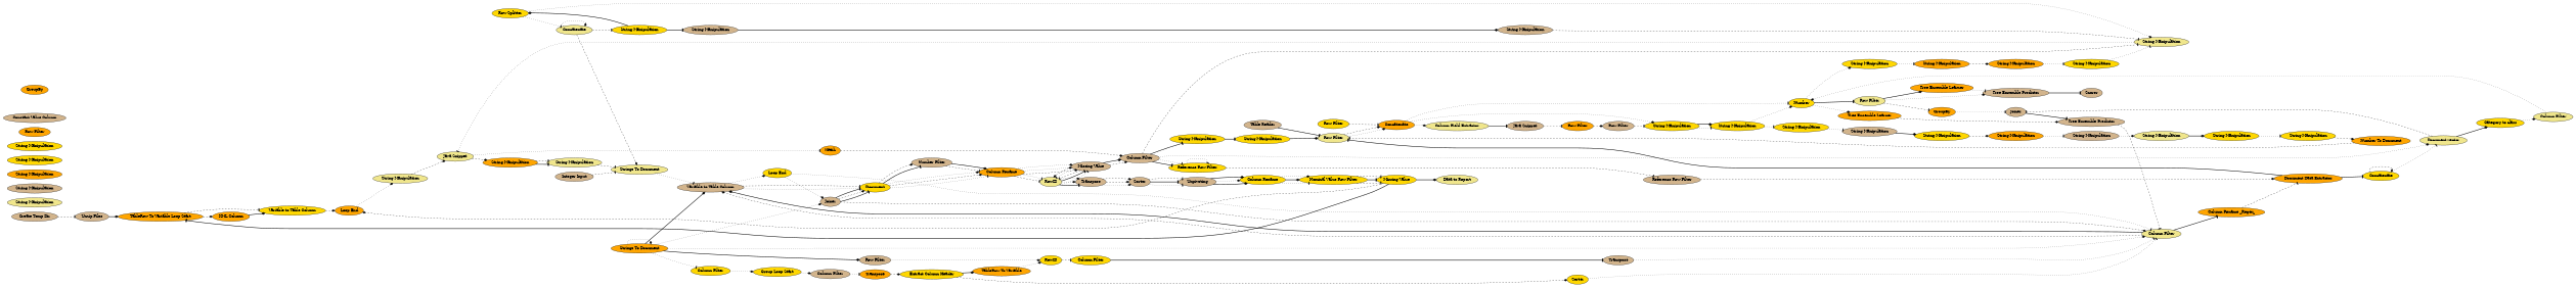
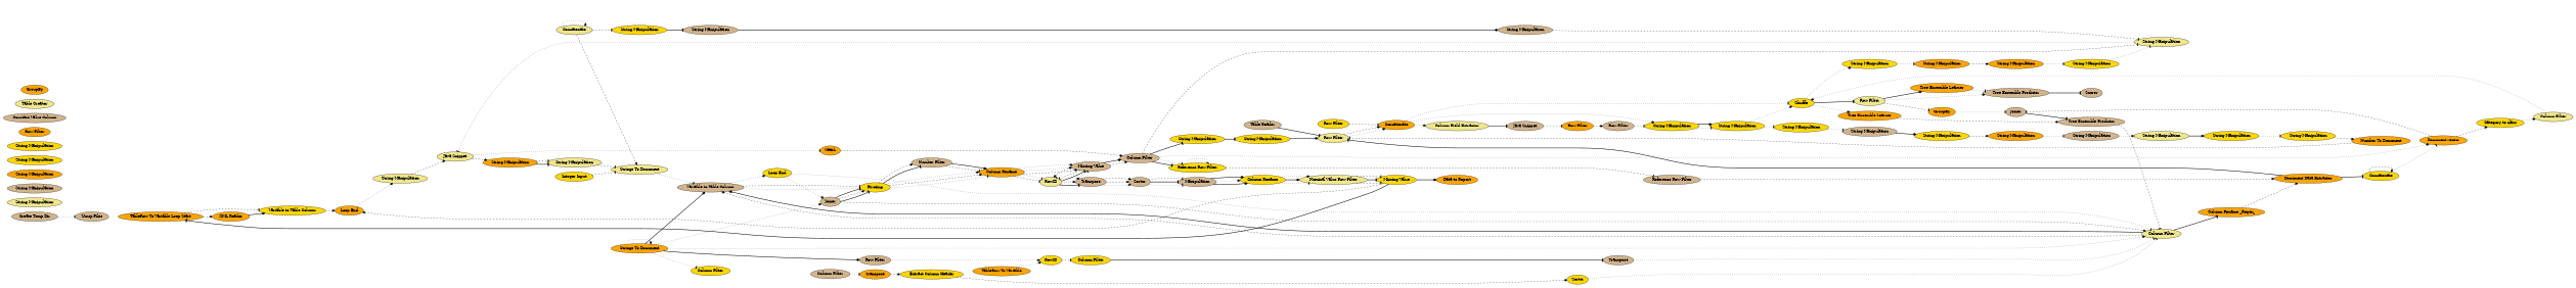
  digraph {
    rankdir=LR
    node [fillcolor=gold style=filled]
    edge [arrowhead=diamond style=dotted]
    n1 [fillcolor=orange label="TableRow To Variable Loop Start"]
-   n2 [fillcolor=orange label="XML Column"]
+   n2 [fillcolor=orange label="XML Reader"]
    n3 [label="Variable to Table Column"]
    n4 [fillcolor=orange label="Loop End"]
-   n5 [fillcolor=khaki label="Data to Report"]
+   n5 [fillcolor=orange label="Data to Report"]
    n6 [fillcolor=khaki label="String Manipulation"]
    n7 [fillcolor=khaki label="Java Snippet"]
    n8 [fillcolor=khaki label="Row Filter"]
    n9 [fillcolor=orange label=GroupBy]
    n10 [fillcolor=orange label="Tree Ensemble Learner"]
    n11 [fillcolor=tan label="Tree Ensemble Predictor"]
    n12 [fillcolor=tan label=Joiner]
    n13 [fillcolor=tan label=Scorer]
    n14 [fillcolor=khaki label="String Manipulation"]
-   n15 [label="Row Splitter"]
    n16 [fillcolor=khaki label=Concatenate]
    n17 [fillcolor=khaki label="String Manipulation"]
    n18 [label="String Manipulation"]
    n19 [fillcolor=khaki label="Strings To Document"]
    n20 [fillcolor=tan label="String Manipulation"]
    n21 [fillcolor=tan label="Variable to Table Column"]
    n22 [fillcolor=orange label="String Manipulation"]
    n23 [fillcolor=orange label=XPath]
    n24 [fillcolor=khaki label="String Manipulation"]
    n25 [fillcolor=tan label="Column Filter"]
    n26 [fillcolor=tan label="String Manipulation"]
    n27 [label="String Manipulation"]
    n28 [fillcolor=khaki label="Row Filter"]
    n29 [fillcolor=orange label=Concatenate]
    n30 [label="String Manipulation"]
-   n31 [label=Number]
+   n31 [label=Shuffle]
    n32 [label="String Manipulation"]
    n33 [fillcolor=khaki label="Column Field Extractor"]
    n34 [label="String Manipulation"]
    n35 [fillcolor=orange label="Tree Ensemble Learner"]
    n36 [label="String Manipulation"]
    n37 [fillcolor=tan label="Java Snippet"]
    n38 [fillcolor=tan label="String Manipulation"]
    n39 [fillcolor=orange label="String Manipulation"]
    n40 [fillcolor=tan label="Tree Ensemble Predictor"]
    n41 [fillcolor=orange label="String Manipulation"]
    n42 [label="String Manipulation"]
    n43 [fillcolor=orange label="String Manipulation"]
    n44 [label="String Manipulation"]
    n45 [label="String Manipulation"]
    n46 [label="String Manipulation"]
    n47 [fillcolor=tan label="String Manipulation"]
-   n48 [fillcolor=khaki label="Document vector"]
+   n48 [fillcolor=orange label="Document vector"]
    n49 [label="Reference Row Filter"]
    n50 [label="Category to class"]
    n51 [fillcolor=tan label="Reference Row Filter"]
-   n52 [label=Document]
+   n52 [label=Pivoting]
    n53 [label="Loop End"]
-   n54 [fillcolor=tan label="Integer Input"]
+   n54 [label="Integer Input"]
    n55 [fillcolor=tan label="Number Filter"]
    n56 [fillcolor=orange label="Column Rename"]
    n57 [fillcolor=tan label=Joiner]
    n58 [fillcolor=khaki label="Column Filter"]
    n59 [fillcolor=khaki label=RowID]
    n60 [fillcolor=tan label="Missing Value"]
    n61 [fillcolor=tan label=Transpose]
    n62 [fillcolor=tan label=Sorter]
    n63 [fillcolor=orange label="Row Filter"]
    n64 [fillcolor=orange label="Column Rename _Regex_"]
    n65 [fillcolor=khaki label="Column Filter"]
    n66 [fillcolor=orange label="Document Data Extractor"]
    n67 [label=Concatenate]
    n68 [fillcolor=tan label="Constant Value Column"]
-   n69 [label="Group Loop Start"]
    n70 [fillcolor=tan label="Column Filter"]
    n71 [fillcolor=orange label=Transpose]
    n72 [label="Column Filter"]
    n73 [label="Extract Column Header"]
    n74 [label=Sorter]
    n75 [fillcolor=orange label="TableRow To Variable"]
    n76 [label=RowID]
    n77 [fillcolor=tan label="Row Filter"]
    n78 [label="Column Filter"]
    n79 [fillcolor=tan label=Transpose]
+   n80 [fillcolor=khaki label="Table Creator"]
    n81 [fillcolor=orange label=GroupBy]
-   n82 [fillcolor=tan label=Unpivoting]
+   n82 [fillcolor=tan label=Manipulation]
    n83 [label="Column Rename"]
-   n84 [label="Nominal Value Row Filter"]
+   n84 [fillcolor=khaki label="Nominal Value Row Filter"]
    n85 [label="Missing Value"]
    n86 [label="Row Filter"]
    n87 [label="String Manipulation"]
    n88 [fillcolor=orange label="String Manipulation"]
    n89 [fillcolor=tan label="String Manipulation"]
    n90 [fillcolor=khaki label="String Manipulation"]
    n91 [label="String Manipulation"]
    n92 [label="String Manipulation"]
    n93 [fillcolor=orange label="Number To Document"]
    n94 [fillcolor=orange label="Strings To Document"]
    n95 [fillcolor=orange label="Row Filter"]
    n96 [fillcolor=tan label="Row Filter"]
    n97 [fillcolor=tan label="Create Temp Dir"]
    n98 [fillcolor=tan label="Unzip Files"]
    n99 [fillcolor=tan label="Table Reader"]
    n1 -> n2 [style=dashed]
    n1 -> n3 [arrowhead=tee style=dashed]
    n2 -> n3 [style=bold]
    n3 -> n4 [style=dashed]
    n4 -> n6
    n6 -> n7 [style=dashed]
    n7 -> n22 [style=dashed]
    n7 -> n23 [arrowhead=tee]
    n8 -> n9 [arrowhead=tee style=dashed]
    n8 -> n10 [style=bold]
    n8 -> n11
    n9 -> n12 [arrowhead=tee]
    n10 -> n11 [arrowhead=tee]
    n11 -> n13 [arrowhead=tee style=bold]
    n12 -> n40 [arrowhead=tee style=bold]
-   n15 -> n16 [arrowhead=tee]
-   n15 -> n17
    n16 -> n16
    n16 -> n18 [arrowhead=tee style=dashed]
    n16 -> n19 [style=dashed]
    n17 -> n7 [arrowhead=tee]
-   n18 -> n15 [style=bold]
    n18 -> n20 [arrowhead=tee style=bold]
    n19 -> n21 [arrowhead=tee]
    n20 -> n38 [style=bold]
    n21 -> n52 [arrowhead=tee]
    n21 -> n52 [arrowhead=tee style=dashed]
    n21 -> n53
    n22 -> n24 [arrowhead=tee style=bold]
    n22 -> n24 [arrowhead=tee style=dashed]
    n23 -> n25 [style=dashed]
    n24 -> n19 [arrowhead=tee style=dashed]
    n25 -> n17 [arrowhead=tee style=dashed]
    n25 -> n30 [arrowhead=tee style=bold]
    n25 -> n48
    n25 -> n49 [arrowhead=tee style=bold]
    n25 -> n49 [arrowhead=tee]
    n27 -> n28 [style=bold]
    n28 -> n29
    n28 -> n29 [style=dashed]
    n29 -> n31 [arrowhead=tee]
    n29 -> n32
    n29 -> n33
    n30 -> n27 [arrowhead=tee style=bold]
    n31 -> n8 [arrowhead=tee style=bold]
    n31 -> n34
    n31 -> n35
    n32 -> n36 [arrowhead=tee]
    n32 -> n36 [style=bold]
    n33 -> n37 [arrowhead=tee style=bold]
    n34 -> n39 [arrowhead=tee]
    n35 -> n40 [style=dashed]
    n36 -> n31
    n36 -> n46 [arrowhead=tee]
    n37 -> n95 [arrowhead=tee style=dashed]
    n38 -> n17 [arrowhead=tee style=dashed]
    n39 -> n41 [style=dashed]
    n40 -> n58 [arrowhead=tee style=dashed]
    n41 -> n42 [arrowhead=tee]
    n42 -> n17 [arrowhead=tee]
    n46 -> n47 [arrowhead=tee]
    n47 -> n87 [style=bold]
    n48 -> n12 [arrowhead=tee style=dashed]
-   n48 -> n50 [style=bold]
+   n48 -> n50 [style=dashed]
    n49 -> n49 [arrowhead=tee]
    n49 -> n51 [arrowhead=tee style=dashed]
    n50 -> n65
    n51 -> n66 [style=dashed]
    n52 -> n55 [arrowhead=tee style=bold]
    n52 -> n55 [style=dashed]
    n52 -> n56 [arrowhead=tee]
    n52 -> n56 [style=dashed]
    n52 -> n56
    n53 -> n57
    n53 -> n58 [arrowhead=tee]
    n54 -> n19 [arrowhead=tee style=dashed]
    n55 -> n56 [arrowhead=tee style=dashed]
    n55 -> n56 [style=bold]
    n56 -> n59 [arrowhead=tee style=dashed]
    n56 -> n59 [arrowhead=tee]
    n56 -> n60 [style=dashed]
    n56 -> n60
    n56 -> n60
    n57 -> n52 [arrowhead=tee style=bold]
    n57 -> n52 [style=dashed]
    n57 -> n52 [arrowhead=tee style=bold]
    n57 -> n58 [style=dashed]
    n58 -> n21 [style=dashed]
    n58 -> n21 [style=bold]
    n58 -> n64 [arrowhead=tee style=bold]
    n59 -> n60 [arrowhead=tee]
    n59 -> n60 [arrowhead=tee style=bold]
    n59 -> n61 [arrowhead=tee style=bold]
    n59 -> n61
    n59 -> n61
    n60 -> n25 [style=dashed]
    n60 -> n25 [style=bold]
    n60 -> n59 [arrowhead=tee style=dashed]
    n60 -> n59 [arrowhead=tee]
    n60 -> n59 [style=dashed]
    n61 -> n62
    n61 -> n62 [style=dashed]
    n61 -> n62 [style=dashed]
    n62 -> n82 [arrowhead=tee]
    n62 -> n82 [arrowhead=tee style=bold]
    n62 -> n82 [arrowhead=tee style=dashed]
-   n64 -> n66 [arrowhead=tee style=dashed]
+   n64 -> n66 [style=dashed]
    n65 -> n31
    n66 -> n28 [arrowhead=tee style=bold]
    n66 -> n67 [arrowhead=tee style=bold]
    n67 -> n48 [arrowhead=tee]
    n67 -> n67 [style=dashed]
-   n69 -> n70
    n70 -> n71 [arrowhead=tee]
    n71 -> n73 [style=dashed]
-   n72 -> n69
    n73 -> n74 [style=dashed]
-   n73 -> n75 [style=bold]
    n74 -> n58 [arrowhead=tee]
    n75 -> n76
    n76 -> n78 [arrowhead=tee style=dashed]
    n77 -> n76
    n78 -> n79 [arrowhead=tee style=bold]
    n79 -> n58 [arrowhead=tee]
    n82 -> n83 [style=bold]
    n82 -> n83
    n82 -> n83 [style=bold]
    n83 -> n84 [arrowhead=tee]
    n83 -> n84 [style=bold]
    n83 -> n84
    n84 -> n85 [arrowhead=tee style=dashed]
    n84 -> n85 [arrowhead=tee style=bold]
    n84 -> n85 [arrowhead=tee style=dashed]
    n85 -> n1 [arrowhead=tee style=bold]
    n85 -> n4 [style=dashed]
    n85 -> n5 [style=bold]
    n86 -> n29 [arrowhead=tee style=dashed]
    n87 -> n88 [style=dashed]
    n88 -> n89 [arrowhead=tee]
    n89 -> n90
    n90 -> n91 [style=bold]
    n91 -> n92 [arrowhead=tee]
    n92 -> n93 [style=dashed]
    n93 -> n28 [arrowhead=tee style=dashed]
    n94 -> n21 [style=bold]
    n94 -> n57
    n94 -> n58
    n94 -> n72 [arrowhead=tee]
    n94 -> n77 [style=bold]
    n94 -> n94
    n95 -> n96 [style=dashed]
    n96 -> n32 [arrowhead=tee style=dashed]
-   n97 -> n98 [arrowhead=tee style=dashed]
-   n98 -> n1 [style=bold]
+   n97 -> n98 [arrowhead=tee]
    n99 -> n28 [arrowhead=tee style=bold]
  }
